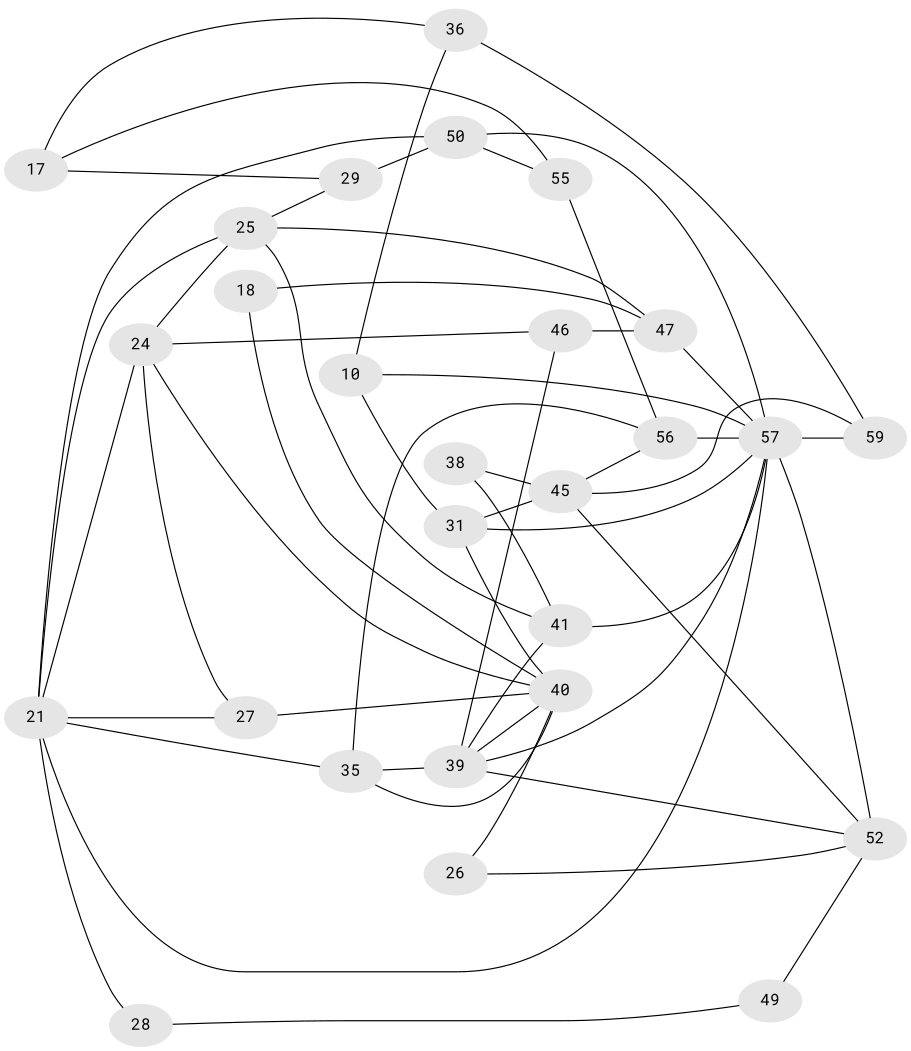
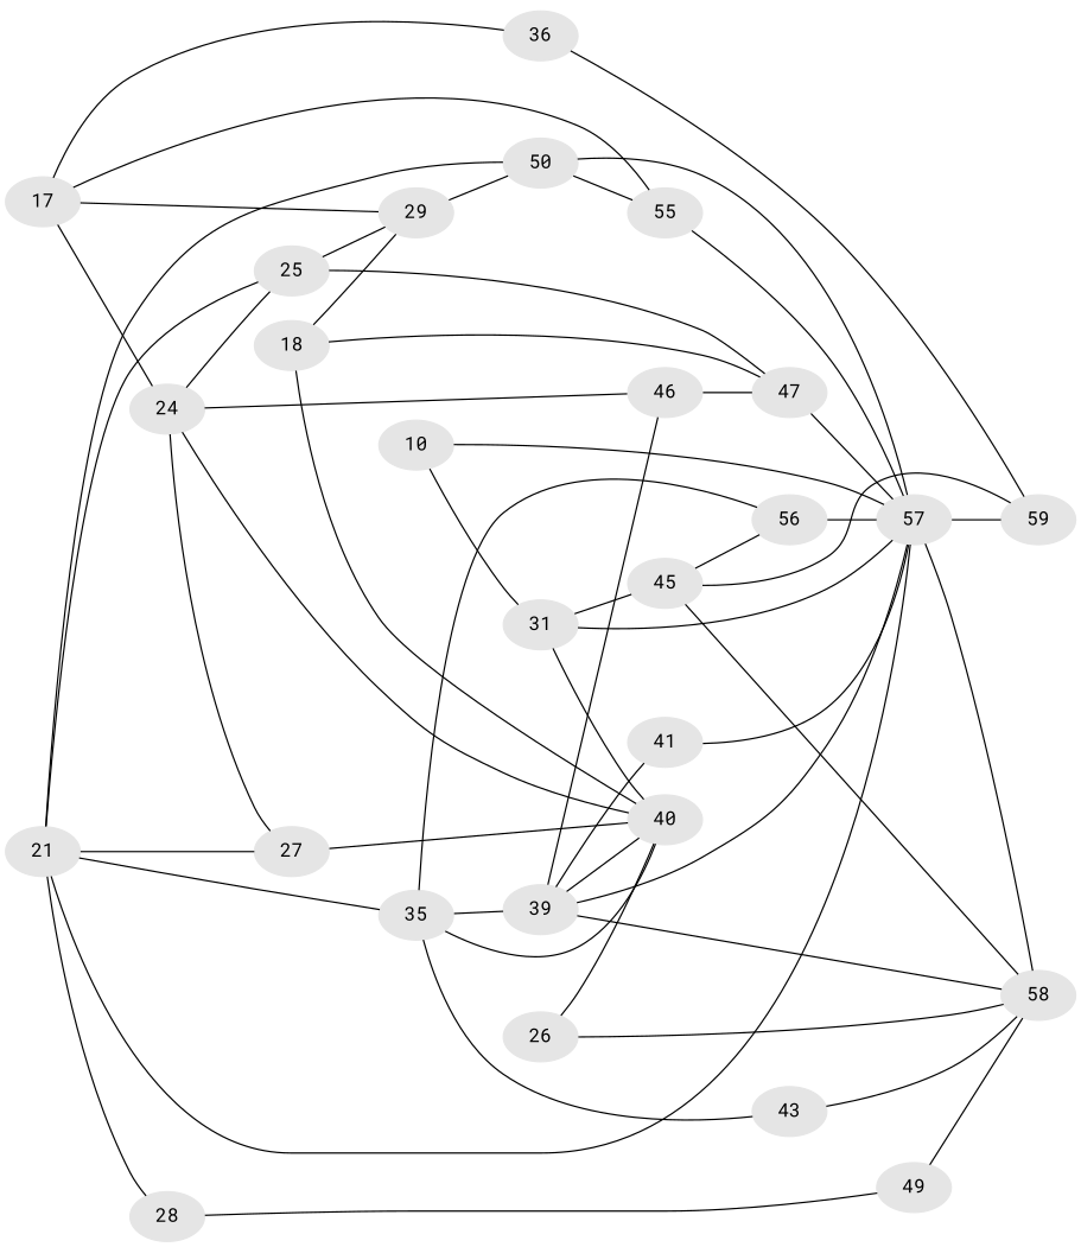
  graph {
    fontname="Roboto Mono"
    rankdir=LR
    node [color=gray90 fontname="Roboto Mono" style=filled]
    edge [fontname="Roboto Mono"]
    n1 [label=18]
    29
    40 [super="+23+37+32"]
    47 [super="+22"]
    27
    46
    10 [super="+2"]
    31 [super="+15"]
    36
    57 [super="+53+42+51"]
    45
    59 [super="+30"]
-   58 [super="+52" label=52]
+   58 [super="+52"]
    50
    24 [super="+1"]
    25 [super="+12"]
    17
    55
    56 [super="+3+4+54"]
    21 [super="+14"]
    28
    35 [super="+16"]
    41
    49
    39 [super="+19+34"]
+   43
    26
-   38
+   n1 -- 29
    n1 -- 40 [weight=2]
    n1 -- 47
    29 -- 50
    47 -- 57 [weight=2]
    27 -- 40 [weight=2]
    46 -- 47
    10 -- 31
-   10 -- 36 [weight=2]
    10 -- 57 [weight=2]
    31 -- 40 [weight=2]
    31 -- 57
    31 -- 45
    36 -- 59
    57 -- 59 [weight=3]
    57 -- 58
    45 -- 59
    45 -- 58
    45 -- 56
    50 -- 57 [weight=2]
    50 -- 55
    24 -- 40
    24 -- 27
    24 -- 46
    24 -- 25 [weight=2]
    25 -- 29
    25 -- 47
-   25 -- 41
    17 -- 29
    17 -- 36
-   21 -- 24 [weight=2]
+   17 -- 24 [weight=2]
    17 -- 55
-   55 -- 56
+   55 -- 57
    56 -- 57 [weight=5]
    21 -- 27 [weight=2]
    21 -- 57 [weight=2]
    21 -- 50
    21 -- 25
    21 -- 28 [weight=2]
    21 -- 35
    28 -- 49
    35 -- 40
    35 -- 56
    35 -- 39
+   35 -- 43
    41 -- 57 [weight=2]
    49 -- 58
    39 -- 40
    39 -- 46 [weight=3]
    39 -- 57 [weight=2]
    39 -- 58 [weight=2]
    39 -- 41
+   43 -- 58
    26 -- 40
    26 -- 58
-   38 -- 45
-   38 -- 41
  }
